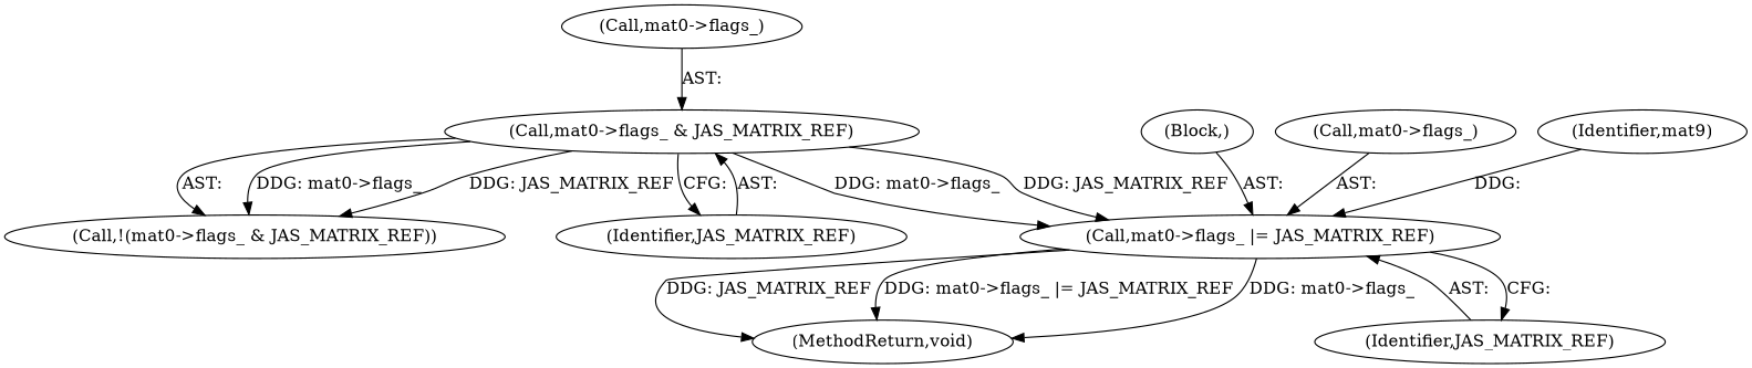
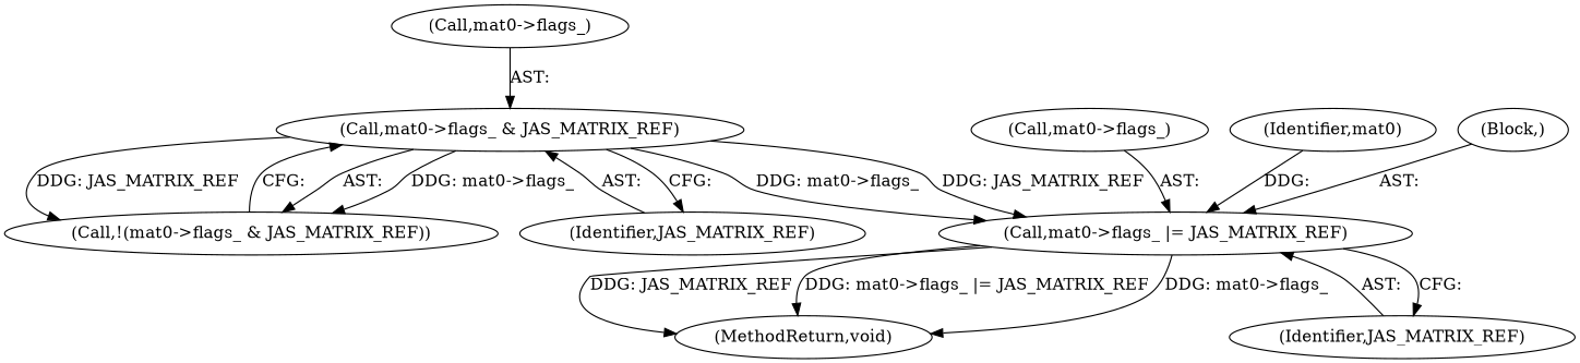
  digraph {
    n1 [label="(Call,mat0->flags_ |= JAS_MATRIX_REF)"]
    n2 [label="(MethodReturn,void)"]
    n3 [label="(Identifier,JAS_MATRIX_REF)"]
    n4 [label="(Block,)"]
    n5 [label="(Call,mat0->flags_ & JAS_MATRIX_REF)"]
    n6 [label="(Identifier,JAS_MATRIX_REF)"]
    n7 [label="(Call,!(mat0->flags_ & JAS_MATRIX_REF))"]
    n8 [label="(Call,mat0->flags_)"]
-   n9 [label="(Identifier,mat9)"]
+   n9 [label="(Identifier,mat0)"]
    n10 [label="(Call,mat0->flags_)"]
    n1 -> n2 [label="DDG: mat0->flags_ |= JAS_MATRIX_REF"]
    n1 -> n2 [label="DDG: mat0->flags_"]
    n1 -> n2 [label="DDG: JAS_MATRIX_REF"]
    n1 -> n3 [label="CFG: "]
    n3 -> n1 [label="AST: "]
    n4 -> n1 [label="AST: "]
    n5 -> n1 [label="DDG: mat0->flags_"]
    n5 -> n1 [label="DDG: JAS_MATRIX_REF"]
    n5 -> n6 [label="CFG: "]
    n5 -> n7 [label="AST: "]
    n5 -> n7 [label="DDG: mat0->flags_"]
    n5 -> n7 [label="DDG: JAS_MATRIX_REF"]
    n6 -> n5 [label="AST: "]
+   n7 -> n5 [label="CFG: "]
    n8 -> n1 [label="AST: "]
    n9 -> n1 [label="DDG: "]
    n10 -> n5 [label="AST: "]
  }
